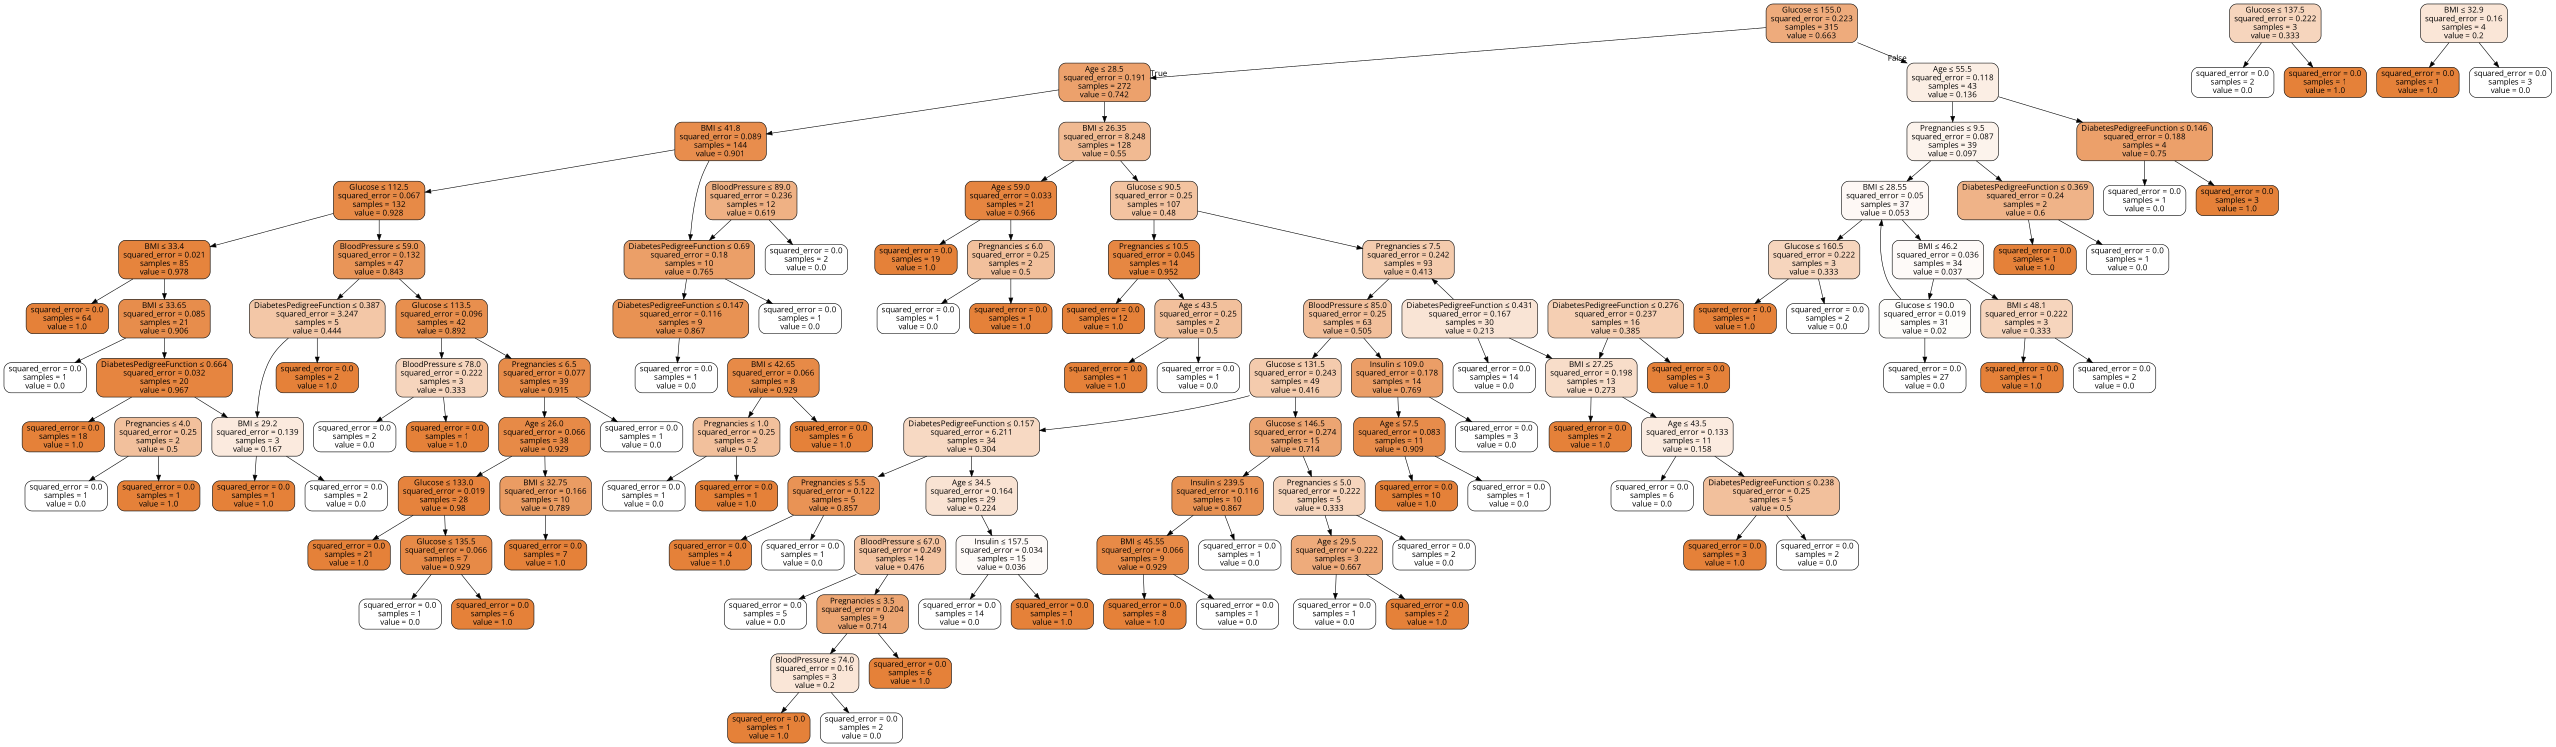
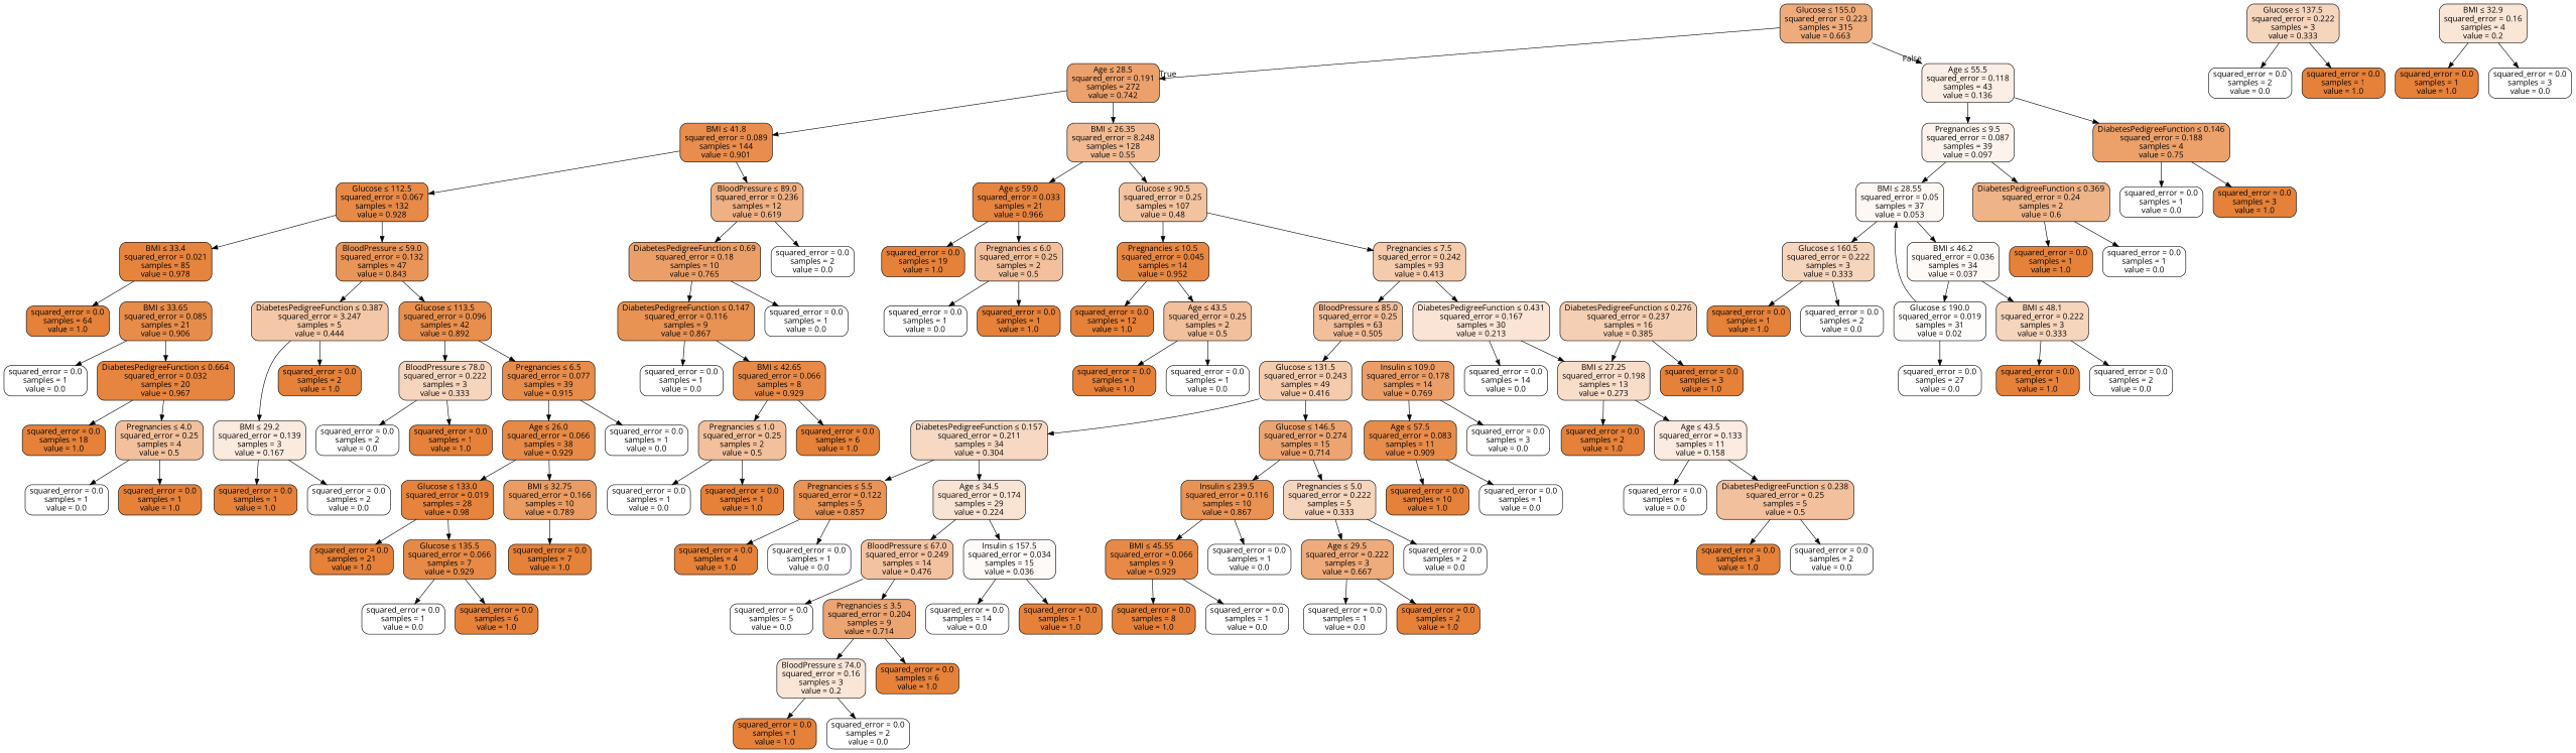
  digraph {
    fontname="Open Sans"
    node [color=black fillcolor="#ffffff" fontname="Open Sans" shape=box style="filled, rounded"]
    edge [fontname="Open Sans"]
    n1 [fillcolor="#eeab7c" label=<Glucose &le; 155.0<br/>squared_error = 0.223<br/>samples = 315<br/>value = 0.663>]
    n2 [fillcolor="#eca16c" label=<Age &le; 28.5<br/>squared_error = 0.191<br/>samples = 272<br/>value = 0.742>]
    n3 [fillcolor="#fbeee4" label=<Age &le; 55.5<br/>squared_error = 0.118<br/>samples = 43<br/>value = 0.136>]
    n4 [fillcolor="#e88d4d" label=<BMI &le; 41.8<br/>squared_error = 0.089<br/>samples = 144<br/>value = 0.901>]
    n5 [fillcolor="#f1ba92" label=<BMI &le; 26.35<br/>squared_error = 8.248<br/>samples = 128<br/>value = 0.55>]
    n6 [fillcolor="#fcf3ec" label=<Pregnancies &le; 9.5<br/>squared_error = 0.087<br/>samples = 39<br/>value = 0.097>]
    n7 [fillcolor="#eca06a" label=<DiabetesPedigreeFunction &le; 0.146<br/>squared_error = 0.188<br/>samples = 4<br/>value = 0.75>]
    n8 [fillcolor="#e78a47" label=<Glucose &le; 112.5<br/>squared_error = 0.067<br/>samples = 132<br/>value = 0.928>]
    n9 [fillcolor="#efb184" label=<BloodPressure &le; 89.0<br/>squared_error = 0.236<br/>samples = 12<br/>value = 0.619>]
    n10 [fillcolor="#e68540" label=<Age &le; 59.0<br/>squared_error = 0.033<br/>samples = 21<br/>value = 0.966>]
    n11 [fillcolor="#f3c3a0" label=<Glucose &le; 90.5<br/>squared_error = 0.25<br/>samples = 107<br/>value = 0.48>]
    n12 [fillcolor="#e6843d" label=<BMI &le; 33.4<br/>squared_error = 0.021<br/>samples = 85<br/>value = 0.978>]
    n13 [fillcolor="#e99558" label=<BloodPressure &le; 59.0<br/>squared_error = 0.132<br/>samples = 47<br/>value = 0.843>]
    n14 [fillcolor="#eb9f68" label=<DiabetesPedigreeFunction &le; 0.69<br/>squared_error = 0.18<br/>samples = 10<br/>value = 0.765>]
    n15 [label=<squared_error = 0.0<br/>samples = 2<br/>value = 0.0>]
    n16 [fillcolor="#e58139" label=<squared_error = 0.0<br/>samples = 64<br/>value = 1.0>]
    n17 [fillcolor="#e78d4c" label=<BMI &le; 33.65<br/>squared_error = 0.085<br/>samples = 21<br/>value = 0.906>]
    n18 [fillcolor="#f3c7a7" label=<DiabetesPedigreeFunction &le; 0.387<br/>squared_error = 3.247<br/>samples = 5<br/>value = 0.444>]
    n19 [fillcolor="#e88f4e" label=<Glucose &le; 113.5<br/>squared_error = 0.096<br/>samples = 42<br/>value = 0.892>]
    n20 [label=<squared_error = 0.0<br/>samples = 1<br/>value = 0.0>]
    n21 [fillcolor="#e68540" label=<DiabetesPedigreeFunction &le; 0.664<br/>squared_error = 0.032<br/>samples = 20<br/>value = 0.967>]
    n22 [fillcolor="#e58139" label=<squared_error = 0.0<br/>samples = 18<br/>value = 1.0>]
-   n23 [fillcolor="#f2c09c" label=<Pregnancies &le; 4.0<br/>squared_error = 0.25<br/>samples = 2<br/>value = 0.5>]
+   n23 [fillcolor="#f2c09c" label=<Pregnancies &le; 4.0<br/>squared_error = 0.25<br/>samples = 4<br/>value = 0.5>]
    n24 [label=<squared_error = 0.0<br/>samples = 1<br/>value = 0.0>]
    n25 [fillcolor="#e58139" label=<squared_error = 0.0<br/>samples = 1<br/>value = 1.0>]
    n26 [fillcolor="#e58139" label=<squared_error = 0.0<br/>samples = 2<br/>value = 1.0>]
    n27 [fillcolor="#fbeade" label=<BMI &le; 29.2<br/>squared_error = 0.139<br/>samples = 3<br/>value = 0.167>]
    n28 [fillcolor="#f6d5bd" label=<BloodPressure &le; 78.0<br/>squared_error = 0.222<br/>samples = 3<br/>value = 0.333>]
    n29 [fillcolor="#e78c4a" label=<Pregnancies &le; 6.5<br/>squared_error = 0.077<br/>samples = 39<br/>value = 0.915>]
    n30 [fillcolor="#e58139" label=<squared_error = 0.0<br/>samples = 1<br/>value = 1.0>]
    n31 [label=<squared_error = 0.0<br/>samples = 2<br/>value = 0.0>]
    n32 [label=<squared_error = 0.0<br/>samples = 2<br/>value = 0.0>]
    n33 [fillcolor="#e58139" label=<squared_error = 0.0<br/>samples = 1<br/>value = 1.0>]
    n34 [fillcolor="#e78a47" label=<Age &le; 26.0<br/>squared_error = 0.066<br/>samples = 38<br/>value = 0.929>]
    n35 [label=<squared_error = 0.0<br/>samples = 1<br/>value = 0.0>]
    n36 [fillcolor="#e6833d" label=<Glucose &le; 133.0<br/>squared_error = 0.019<br/>samples = 28<br/>value = 0.98>]
    n37 [fillcolor="#ea9c63" label=<BMI &le; 32.75<br/>squared_error = 0.166<br/>samples = 10<br/>value = 0.789>]
    n38 [fillcolor="#e58139" label=<squared_error = 0.0<br/>samples = 21<br/>value = 1.0>]
    n39 [fillcolor="#e78a47" label=<Glucose &le; 135.5<br/>squared_error = 0.066<br/>samples = 7<br/>value = 0.929>]
    n40 [fillcolor="#e58139" label=<squared_error = 0.0<br/>samples = 7<br/>value = 1.0>]
    n41 [label=<squared_error = 0.0<br/>samples = 1<br/>value = 0.0>]
    n42 [fillcolor="#e58139" label=<squared_error = 0.0<br/>samples = 6<br/>value = 1.0>]
    n43 [fillcolor="#f6d5bd" label=<Glucose &le; 137.5<br/>squared_error = 0.222<br/>samples = 3<br/>value = 0.333>]
    n44 [label=<squared_error = 0.0<br/>samples = 2<br/>value = 0.0>]
    n45 [fillcolor="#e58139" label=<squared_error = 0.0<br/>samples = 1<br/>value = 1.0>]
    n46 [fillcolor="#e89253" label=<DiabetesPedigreeFunction &le; 0.147<br/>squared_error = 0.116<br/>samples = 9<br/>value = 0.867>]
    n47 [label=<squared_error = 0.0<br/>samples = 1<br/>value = 0.0>]
    n48 [label=<squared_error = 0.0<br/>samples = 1<br/>value = 0.0>]
    n49 [fillcolor="#e78a47" label=<BMI &le; 42.65<br/>squared_error = 0.066<br/>samples = 8<br/>value = 0.929>]
    n50 [fillcolor="#f2c09c" label=<Pregnancies &le; 1.0<br/>squared_error = 0.25<br/>samples = 2<br/>value = 0.5>]
    n51 [fillcolor="#e58139" label=<squared_error = 0.0<br/>samples = 6<br/>value = 1.0>]
    n52 [label=<squared_error = 0.0<br/>samples = 1<br/>value = 0.0>]
    n53 [fillcolor="#e58139" label=<squared_error = 0.0<br/>samples = 1<br/>value = 1.0>]
    n54 [fillcolor="#e58139" label=<squared_error = 0.0<br/>samples = 19<br/>value = 1.0>]
    n55 [fillcolor="#f2c09c" label=<Pregnancies &le; 6.0<br/>squared_error = 0.25<br/>samples = 2<br/>value = 0.5>]
    n56 [fillcolor="#e68742" label=<Pregnancies &le; 10.5<br/>squared_error = 0.045<br/>samples = 14<br/>value = 0.952>]
    n57 [fillcolor="#f4cbad" label=<Pregnancies &le; 7.5<br/>squared_error = 0.242<br/>samples = 93<br/>value = 0.413>]
    n58 [label=<squared_error = 0.0<br/>samples = 1<br/>value = 0.0>]
    n59 [fillcolor="#e58139" label=<squared_error = 0.0<br/>samples = 1<br/>value = 1.0>]
    n60 [fillcolor="#e58139" label=<squared_error = 0.0<br/>samples = 12<br/>value = 1.0>]
    n61 [fillcolor="#f2c09c" label=<Age &le; 43.5<br/>squared_error = 0.25<br/>samples = 2<br/>value = 0.5>]
    n62 [fillcolor="#f2bf9b" label=<BloodPressure &le; 85.0<br/>squared_error = 0.25<br/>samples = 63<br/>value = 0.505>]
    n63 [fillcolor="#f9e4d5" label=<DiabetesPedigreeFunction &le; 0.431<br/>squared_error = 0.167<br/>samples = 30<br/>value = 0.213>]
    n64 [fillcolor="#e58139" label=<squared_error = 0.0<br/>samples = 1<br/>value = 1.0>]
    n65 [label=<squared_error = 0.0<br/>samples = 1<br/>value = 0.0>]
    n66 [fillcolor="#f4cbad" label=<Glucose &le; 131.5<br/>squared_error = 0.243<br/>samples = 49<br/>value = 0.416>]
    n67 [fillcolor="#eb9e67" label=<Insulin &le; 109.0<br/>squared_error = 0.178<br/>samples = 14<br/>value = 0.769>]
    n68 [label=<squared_error = 0.0<br/>samples = 14<br/>value = 0.0>]
    n69 [fillcolor="#f8ddc9" label=<BMI &le; 27.25<br/>squared_error = 0.198<br/>samples = 13<br/>value = 0.273>]
-   n70 [fillcolor="#f7d9c3" label=<DiabetesPedigreeFunction &le; 0.157<br/>squared_error = 6.211<br/>samples = 34<br/>value = 0.304>]
+   n70 [fillcolor="#f7d9c3" label=<DiabetesPedigreeFunction &le; 0.157<br/>squared_error = 0.211<br/>samples = 34<br/>value = 0.304>]
    n71 [fillcolor="#eca572" label=<Glucose &le; 146.5<br/>squared_error = 0.274<br/>samples = 15<br/>value = 0.714>]
    n72 [fillcolor="#e78c4b" label=<Age &le; 57.5<br/>squared_error = 0.083<br/>samples = 11<br/>value = 0.909>]
    n73 [label=<squared_error = 0.0<br/>samples = 3<br/>value = 0.0>]
    n74 [fillcolor="#e99355" label=<Pregnancies &le; 5.5<br/>squared_error = 0.122<br/>samples = 5<br/>value = 0.857>]
-   n75 [fillcolor="#f9e3d3" label=<Age &le; 34.5<br/>squared_error = 0.164<br/>samples = 29<br/>value = 0.224>]
+   n75 [fillcolor="#f9e3d3" label=<Age &le; 34.5<br/>squared_error = 0.174<br/>samples = 29<br/>value = 0.224>]
    n76 [fillcolor="#e89253" label=<Insulin &le; 239.5<br/>squared_error = 0.116<br/>samples = 10<br/>value = 0.867>]
    n77 [fillcolor="#f6d5bd" label=<Pregnancies &le; 5.0<br/>squared_error = 0.222<br/>samples = 5<br/>value = 0.333>]
    n78 [fillcolor="#e58139" label=<squared_error = 0.0<br/>samples = 4<br/>value = 1.0>]
    n79 [label=<squared_error = 0.0<br/>samples = 1<br/>value = 0.0>]
    n80 [fillcolor="#f3c3a1" label=<BloodPressure &le; 67.0<br/>squared_error = 0.249<br/>samples = 14<br/>value = 0.476>]
    n81 [fillcolor="#fefaf8" label=<Insulin &le; 157.5<br/>squared_error = 0.034<br/>samples = 15<br/>value = 0.036>]
    n82 [label=<squared_error = 0.0<br/>samples = 5<br/>value = 0.0>]
    n83 [fillcolor="#eca572" label=<Pregnancies &le; 3.5<br/>squared_error = 0.204<br/>samples = 9<br/>value = 0.714>]
    n84 [label=<squared_error = 0.0<br/>samples = 14<br/>value = 0.0>]
    n85 [fillcolor="#e58139" label=<squared_error = 0.0<br/>samples = 1<br/>value = 1.0>]
    n86 [fillcolor="#fae6d7" label=<BloodPressure &le; 74.0<br/>squared_error = 0.16<br/>samples = 3<br/>value = 0.2>]
    n87 [fillcolor="#e58139" label=<squared_error = 0.0<br/>samples = 6<br/>value = 1.0>]
    n88 [fillcolor="#e58139" label=<squared_error = 0.0<br/>samples = 1<br/>value = 1.0>]
    n89 [label=<squared_error = 0.0<br/>samples = 2<br/>value = 0.0>]
    n90 [fillcolor="#e78a47" label=<BMI &le; 45.55<br/>squared_error = 0.066<br/>samples = 9<br/>value = 0.929>]
    n91 [label=<squared_error = 0.0<br/>samples = 1<br/>value = 0.0>]
    n92 [fillcolor="#eeab7b" label=<Age &le; 29.5<br/>squared_error = 0.222<br/>samples = 3<br/>value = 0.667>]
    n93 [label=<squared_error = 0.0<br/>samples = 2<br/>value = 0.0>]
    n94 [fillcolor="#e58139" label=<squared_error = 0.0<br/>samples = 8<br/>value = 1.0>]
    n95 [label=<squared_error = 0.0<br/>samples = 1<br/>value = 0.0>]
    n96 [label=<squared_error = 0.0<br/>samples = 1<br/>value = 0.0>]
    n97 [fillcolor="#e58139" label=<squared_error = 0.0<br/>samples = 2<br/>value = 1.0>]
    n98 [fillcolor="#e58139" label=<squared_error = 0.0<br/>samples = 10<br/>value = 1.0>]
    n99 [label=<squared_error = 0.0<br/>samples = 1<br/>value = 0.0>]
    n100 [fillcolor="#f5cfb3" label=<DiabetesPedigreeFunction &le; 0.276<br/>squared_error = 0.237<br/>samples = 16<br/>value = 0.385>]
    n101 [fillcolor="#e58139" label=<squared_error = 0.0<br/>samples = 3<br/>value = 1.0>]
    n102 [fillcolor="#e58139" label=<squared_error = 0.0<br/>samples = 2<br/>value = 1.0>]
    n103 [fillcolor="#fbebe0" label=<Age &le; 43.5<br/>squared_error = 0.133<br/>samples = 11<br/>value = 0.158>]
    n104 [label=<squared_error = 0.0<br/>samples = 6<br/>value = 0.0>]
    n105 [fillcolor="#f2c09c" label=<DiabetesPedigreeFunction &le; 0.238<br/>squared_error = 0.25<br/>samples = 5<br/>value = 0.5>]
    n106 [fillcolor="#e58139" label=<squared_error = 0.0<br/>samples = 3<br/>value = 1.0>]
    n107 [label=<squared_error = 0.0<br/>samples = 2<br/>value = 0.0>]
    n108 [fillcolor="#fef8f5" label=<BMI &le; 28.55<br/>squared_error = 0.05<br/>samples = 37<br/>value = 0.053>]
    n109 [fillcolor="#efb388" label=<DiabetesPedigreeFunction &le; 0.369<br/>squared_error = 0.24<br/>samples = 2<br/>value = 0.6>]
    n110 [label=<squared_error = 0.0<br/>samples = 1<br/>value = 0.0>]
    n111 [fillcolor="#e58139" label=<squared_error = 0.0<br/>samples = 3<br/>value = 1.0>]
    n112 [fillcolor="#f6d5bd" label=<Glucose &le; 160.5<br/>squared_error = 0.222<br/>samples = 3<br/>value = 0.333>]
    n113 [fillcolor="#fefaf8" label=<BMI &le; 46.2<br/>squared_error = 0.036<br/>samples = 34<br/>value = 0.037>]
    n114 [fillcolor="#e58139" label=<squared_error = 0.0<br/>samples = 1<br/>value = 1.0>]
    n115 [label=<squared_error = 0.0<br/>samples = 1<br/>value = 0.0>]
    n116 [fillcolor="#e58139" label=<squared_error = 0.0<br/>samples = 1<br/>value = 1.0>]
    n117 [label=<squared_error = 0.0<br/>samples = 2<br/>value = 0.0>]
    n118 [fillcolor="#fefdfb" label=<Glucose &le; 190.0<br/>squared_error = 0.019<br/>samples = 31<br/>value = 0.02>]
    n119 [fillcolor="#f6d5bd" label=<BMI &le; 48.1<br/>squared_error = 0.222<br/>samples = 3<br/>value = 0.333>]
    n120 [label=<squared_error = 0.0<br/>samples = 27<br/>value = 0.0>]
    n121 [fillcolor="#e58139" label=<squared_error = 0.0<br/>samples = 1<br/>value = 1.0>]
    n122 [label=<squared_error = 0.0<br/>samples = 2<br/>value = 0.0>]
    n123 [fillcolor="#fae6d7" label=<BMI &le; 32.9<br/>squared_error = 0.16<br/>samples = 4<br/>value = 0.2>]
    n124 [fillcolor="#e58139" label=<squared_error = 0.0<br/>samples = 1<br/>value = 1.0>]
    n125 [label=<squared_error = 0.0<br/>samples = 3<br/>value = 0.0>]
    n1 -> n2 [headlabel=True labelangle=45 labeldistance=2.5]
    n1 -> n3 [headlabel=False labelangle=-45 labeldistance=2.5]
    n2 -> n4
    n2 -> n5
    n3 -> n6
    n3 -> n7
    n4 -> n8
-   n4 -> n14
+   n4 -> n9
    n5 -> n10
    n5 -> n11
    n6 -> n108
    n6 -> n109
    n7 -> n110
    n7 -> n111
    n8 -> n12
    n8 -> n13
    n9 -> n14
    n9 -> n15
    n10 -> n54
    n10 -> n55
    n11 -> n56
    n11 -> n57
    n12 -> n16
-   n12 -> n17
    n13 -> n18
    n13 -> n19
    n14 -> n46
    n14 -> n47
    n17 -> n20
    n17 -> n21
    n18 -> n26
    n18 -> n27
    n19 -> n28
    n19 -> n29
    n21 -> n22
-   n21 -> n27
+   n21 -> n23
    n23 -> n24
    n23 -> n25
    n27 -> n30
    n27 -> n31
    n28 -> n32
    n28 -> n33
    n29 -> n34
    n29 -> n35
    n34 -> n36
    n34 -> n37
    n36 -> n38
    n36 -> n39
    n37 -> n40
    n39 -> n41
    n39 -> n42
    n43 -> n44
    n43 -> n45
    n46 -> n48
+   n46 -> n49
    n49 -> n50
    n49 -> n51
    n50 -> n52
    n50 -> n53
    n55 -> n58
    n55 -> n59
    n56 -> n60
    n56 -> n61
    n57 -> n62
-   n63 -> n57
+   n57 -> n63
    n61 -> n64
    n61 -> n65
    n62 -> n66
-   n62 -> n67
    n63 -> n68
    n63 -> n69
    n66 -> n70
    n66 -> n71
    n67 -> n72
    n67 -> n73
    n69 -> n102
    n69 -> n103
    n70 -> n74
    n70 -> n75
    n71 -> n76
    n71 -> n77
    n72 -> n98
    n72 -> n99
    n74 -> n78
    n74 -> n79
+   n75 -> n80
    n75 -> n81
    n76 -> n90
    n76 -> n91
    n77 -> n92
    n77 -> n93
    n80 -> n82
    n80 -> n83
    n81 -> n84
    n81 -> n85
    n83 -> n86
    n83 -> n87
    n86 -> n88
    n86 -> n89
    n90 -> n94
    n90 -> n95
    n92 -> n96
    n92 -> n97
    n100 -> n69
    n100 -> n101
    n103 -> n104
    n103 -> n105
    n105 -> n106
    n105 -> n107
    n108 -> n112
    n108 -> n113
    n109 -> n114
    n109 -> n115
    n112 -> n116
    n112 -> n117
    n113 -> n118
    n113 -> n119
    n118 -> n108
    n118 -> n120
    n119 -> n121
    n119 -> n122
    n123 -> n124
    n123 -> n125
  }
